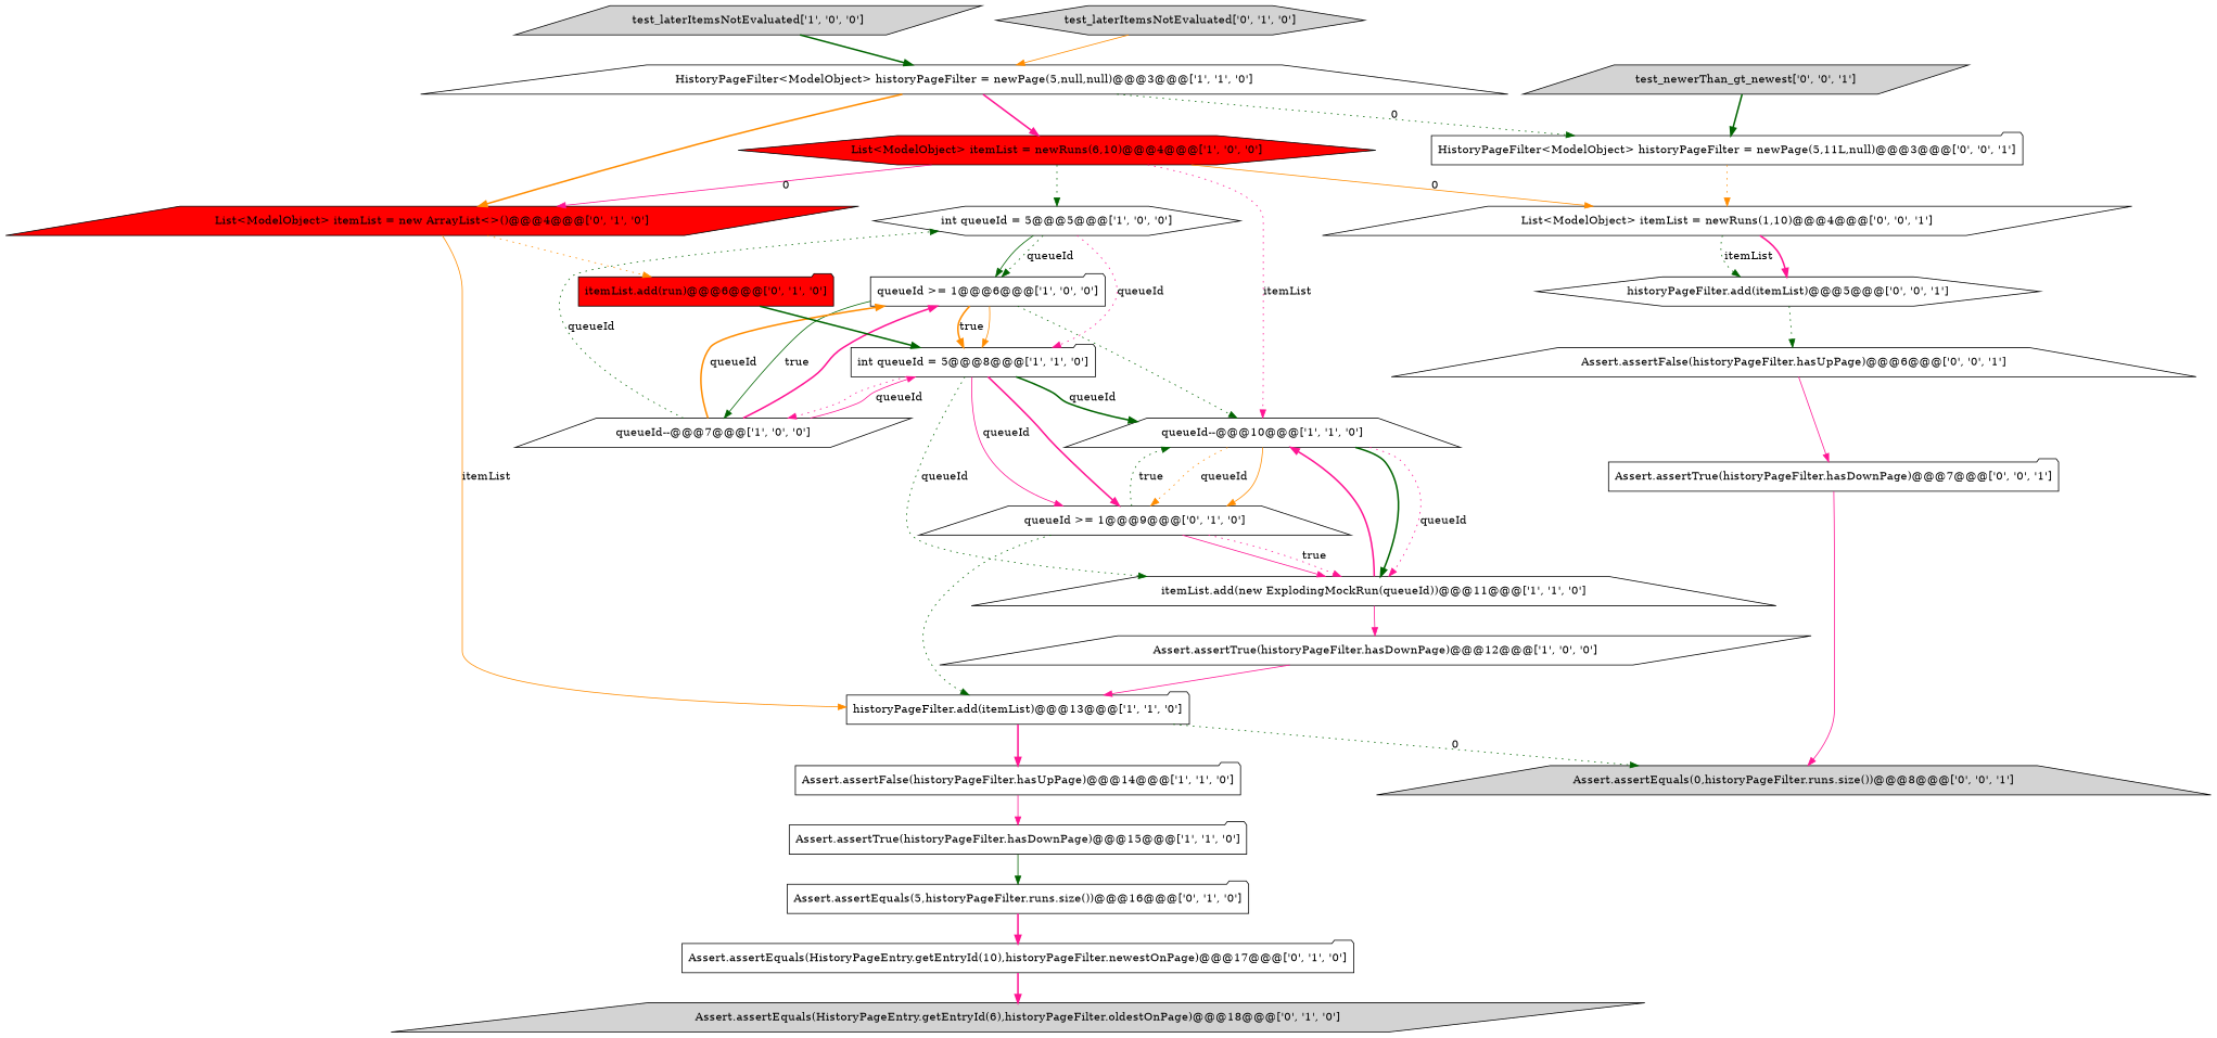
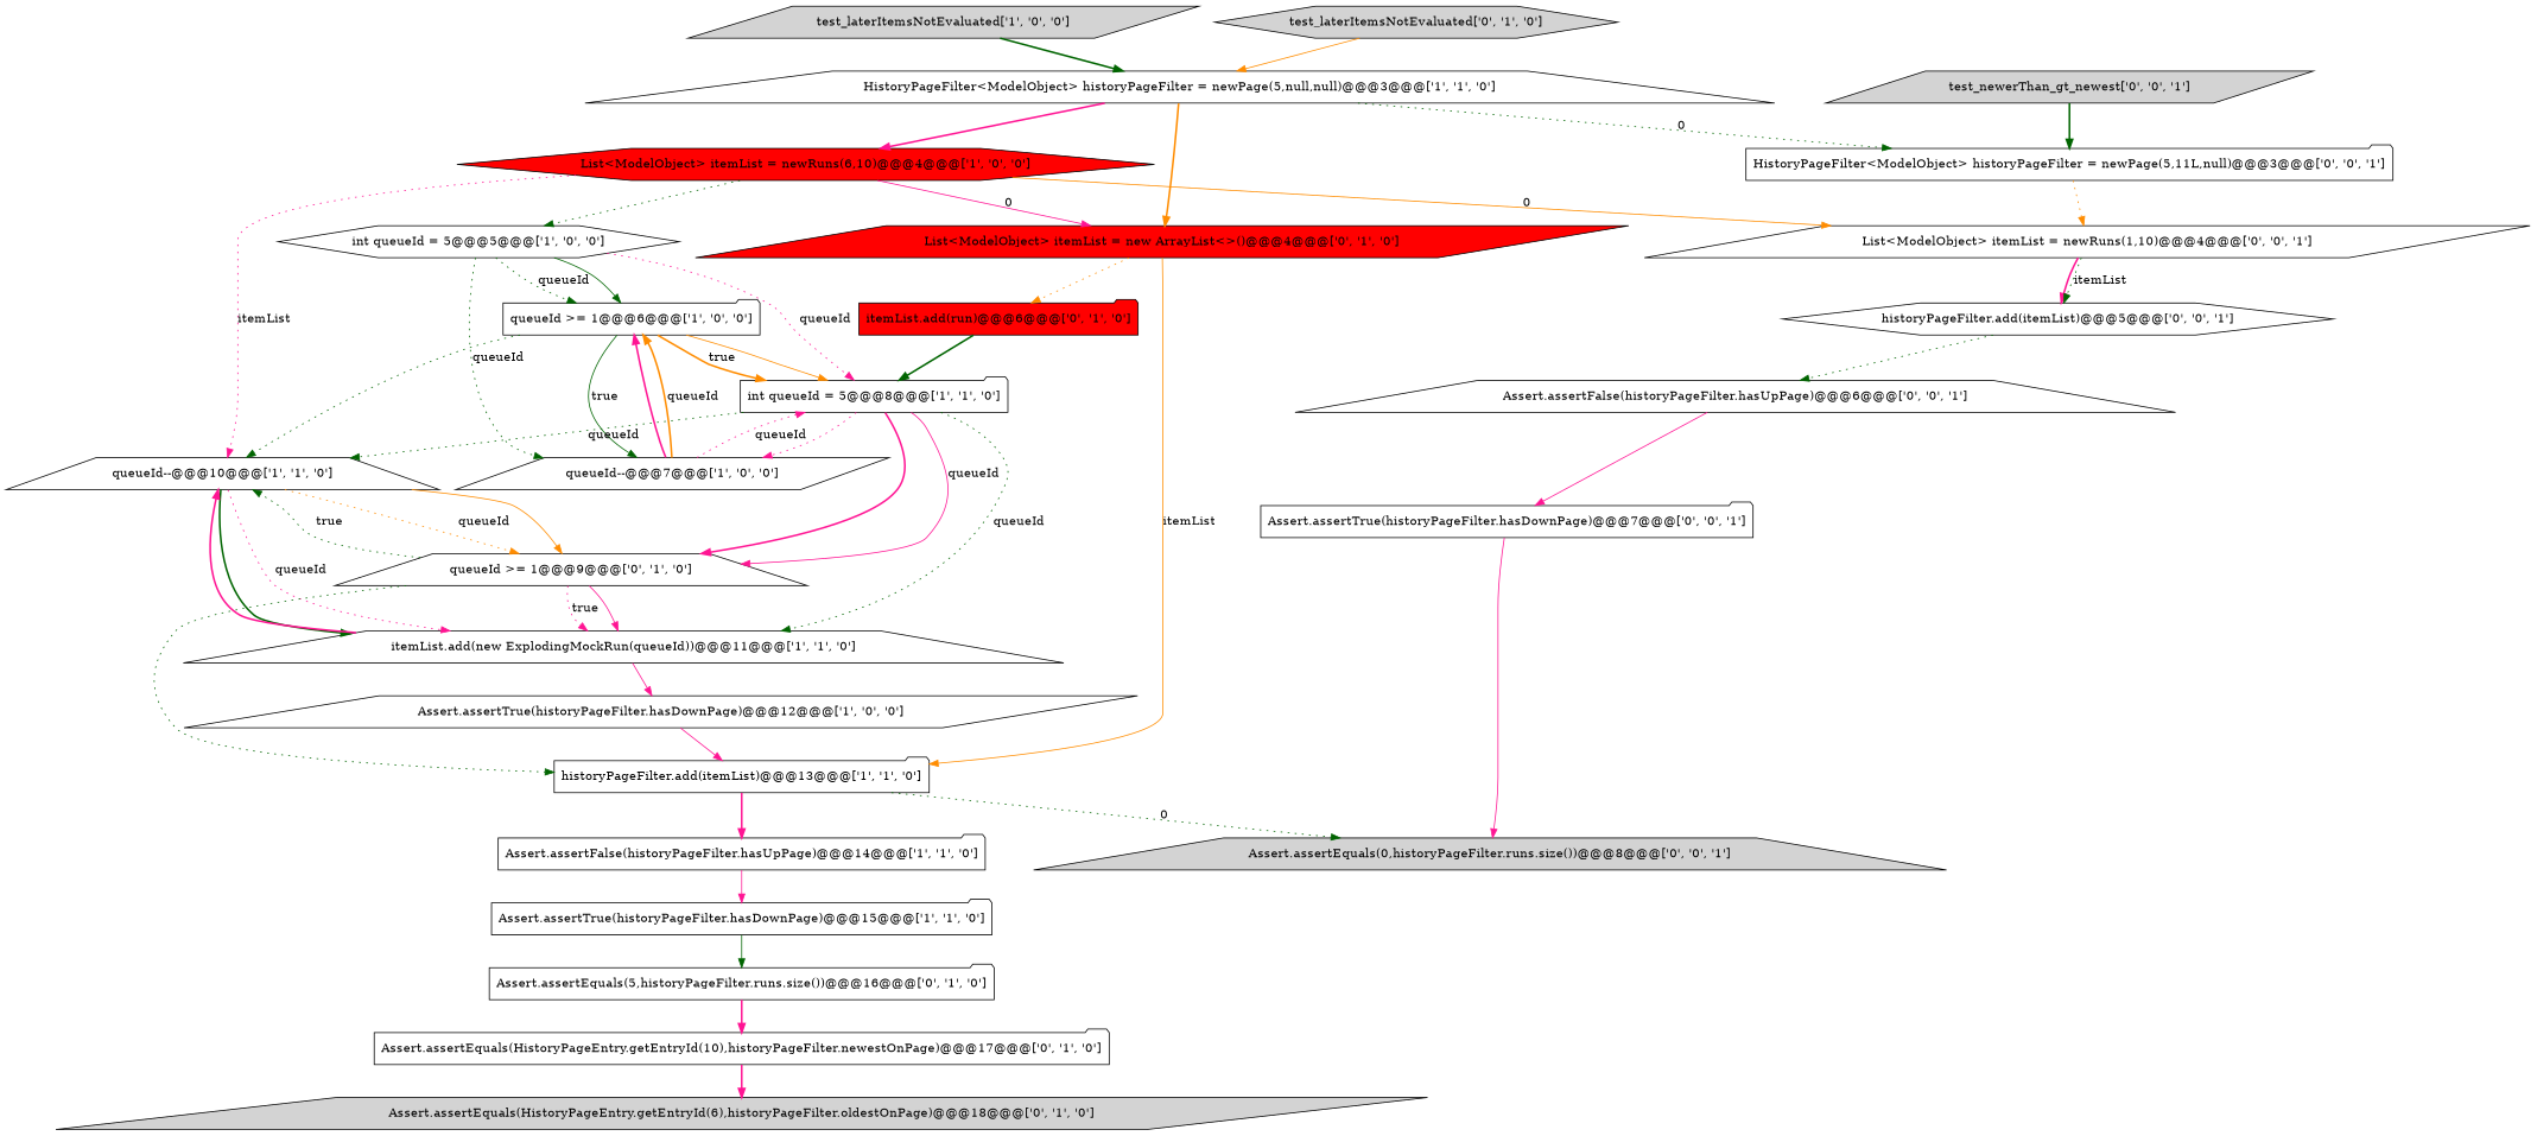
  digraph {
    node [fillcolor=white shape=folder style=filled]
    edge [color=deeppink style=dotted]
    n1 [label="int queueId = 5@@@5@@@['1', '0', '0']" shape=hexagon]
    n2 [label="queueId >= 1@@@6@@@['1', '0', '0']"]
    n3 [label="int queueId = 5@@@8@@@['1', '1', '0']"]
    n4 [label="queueId--@@@7@@@['1', '0', '0']" shape=parallelogram]
    n5 [label="queueId--@@@10@@@['1', '1', '0']" shape=trapezium]
    n6 [label="itemList.add(new ExplodingMockRun(queueId))@@@11@@@['1', '1', '0']" shape=trapezium]
    n7 [label="queueId >= 1@@@9@@@['0', '1', '0']" shape=trapezium]
    n8 [fillcolor=red label="List<ModelObject> itemList = newRuns(6,10)@@@4@@@['1', '0', '0']" shape=hexagon]
    n9 [fillcolor=red label="List<ModelObject> itemList = new ArrayList<>()@@@4@@@['0', '1', '0']" shape=parallelogram]
    n10 [label="List<ModelObject> itemList = newRuns(1,10)@@@4@@@['0', '0', '1']" shape=parallelogram]
    n11 [fillcolor=red label="itemList.add(run)@@@6@@@['0', '1', '0']"]
    n12 [label="historyPageFilter.add(itemList)@@@13@@@['1', '1', '0']"]
    n13 [label="historyPageFilter.add(itemList)@@@5@@@['0', '0', '1']" shape=hexagon]
    n14 [label="HistoryPageFilter<ModelObject> historyPageFilter = newPage(5,11L,null)@@@3@@@['0', '0', '1']"]
    n15 [label="HistoryPageFilter<ModelObject> historyPageFilter = newPage(5,null,null)@@@3@@@['1', '1', '0']" shape=trapezium]
    n16 [fillcolor=lightgray label="Assert.assertEquals(0,historyPageFilter.runs.size())@@@8@@@['0', '0', '1']" shape=trapezium]
    n17 [label="Assert.assertTrue(historyPageFilter.hasDownPage)@@@7@@@['0', '0', '1']"]
    n18 [label="Assert.assertFalse(historyPageFilter.hasUpPage)@@@14@@@['1', '1', '0']"]
    n19 [label="Assert.assertTrue(historyPageFilter.hasDownPage)@@@15@@@['1', '1', '0']"]
    n20 [label="Assert.assertEquals(5,historyPageFilter.runs.size())@@@16@@@['0', '1', '0']"]
    n21 [fillcolor=lightgray label="test_newerThan_gt_newest['0', '0', '1']" shape=parallelogram]
    n22 [label="Assert.assertEquals(HistoryPageEntry.getEntryId(10),historyPageFilter.newestOnPage)@@@17@@@['0', '1', '0']"]
    n23 [fillcolor=lightgray label="test_laterItemsNotEvaluated['1', '0', '0']" shape=parallelogram]
    n24 [fillcolor=lightgray label="Assert.assertEquals(HistoryPageEntry.getEntryId(6),historyPageFilter.oldestOnPage)@@@18@@@['0', '1', '0']" shape=parallelogram]
    n25 [label="Assert.assertTrue(historyPageFilter.hasDownPage)@@@12@@@['1', '0', '0']" shape=parallelogram]
    n26 [fillcolor=lightgray label="test_laterItemsNotEvaluated['0', '1', '0']" shape=hexagon]
    n27 [label="Assert.assertFalse(historyPageFilter.hasUpPage)@@@6@@@['0', '0', '1']" shape=trapezium]
    n1 -> n2 [color=darkgreen label=queueId]
    n1 -> n2 [color=darkgreen style=solid]
    n1 -> n3 [label=queueId]
-   n4 -> n1 [color=darkgreen label=queueId]
+   n1 -> n4 [color=darkgreen label=queueId]
    n2 -> n3 [color=darkorange style=solid]
    n2 -> n3 [color=darkorange label=true style=bold]
    n2 -> n4 [color=darkgreen label=true style=solid]
    n2 -> n5 [color=darkgreen]
    n3 -> n4
-   n3 -> n5 [color=darkgreen label=queueId style=bold]
+   n3 -> n5 [color=darkgreen label=queueId]
    n3 -> n6 [color=darkgreen label=queueId]
    n3 -> n7 [label=queueId style=solid]
    n3 -> n7 [style=bold]
    n4 -> n2 [style=bold]
    n4 -> n2 [color=darkorange label=queueId style=bold]
-   n4 -> n3 [label=queueId style=solid]
+   n4 -> n3 [label=queueId]
    n5 -> n6 [color=darkgreen style=bold]
    n5 -> n6 [label=queueId]
    n5 -> n7 [color=darkorange label=queueId]
    n5 -> n7 [color=darkorange style=solid]
    n6 -> n5 [style=bold]
    n6 -> n25 [style=solid]
    n7 -> n5 [color=darkgreen label=true]
    n7 -> n6 [style=solid]
    n7 -> n6 [label=true]
    n7 -> n12 [color=darkgreen]
    n8 -> n1 [color=darkgreen]
    n8 -> n5 [label=itemList]
    n8 -> n9 [label=0 style=solid]
    n8 -> n10 [color=darkorange label=0 style=solid]
    n9 -> n11 [color=darkorange]
    n9 -> n12 [color=darkorange label=itemList style=solid]
    n10 -> n13 [style=bold]
    n10 -> n13 [color=darkgreen label=itemList]
    n11 -> n3 [color=darkgreen style=bold]
    n12 -> n16 [color=darkgreen label=0]
    n12 -> n18 [style=bold]
    n13 -> n27 [color=darkgreen]
    n14 -> n10 [color=darkorange]
    n15 -> n8 [style=bold]
    n15 -> n9 [color=darkorange style=bold]
    n15 -> n14 [color=darkgreen label=0]
    n17 -> n16 [style=solid]
    n18 -> n19 [style=solid]
    n19 -> n20 [color=darkgreen style=solid]
    n20 -> n22 [style=bold]
    n21 -> n14 [color=darkgreen style=bold]
    n22 -> n24 [style=bold]
    n23 -> n15 [color=darkgreen style=bold]
    n25 -> n12 [style=solid]
    n26 -> n15 [color=darkorange style=solid]
    n27 -> n17 [style=solid]
  }
